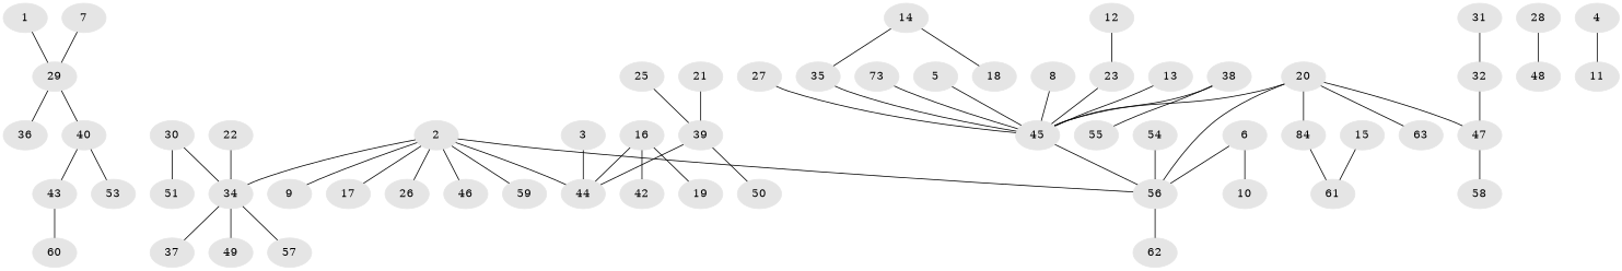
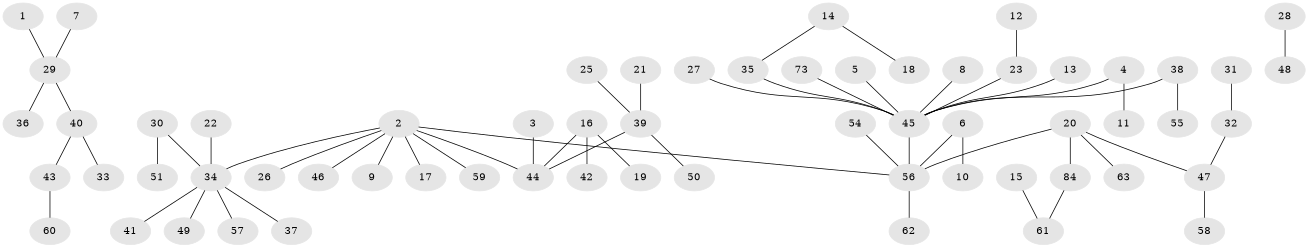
  graph {
    node [color=gray90 style=filled]
    edge [weight=1.0]
    1
    29
    36
    40
    2
    9
    17
    26
    34
    44
    46
    56
    59
    28
    48
    37
+   41
    49
    57
    62
    3
    4
    11
    45
    5
    6
    10
    7
    8
    12
    23
    13
    14
    18
    35
    15
    61
    16
    19
    42
    20
    n42 [label=84]
    47
    63
    58
    21
    39
    50
    22
    25
    27
    43
-   53
+   53 [label=33]
    30
    51
    31
    32
    n58 [label=73]
    38
    55
    60
    54
    1 -- 29
    29 -- 36
    29 -- 40
    40 -- 43
    40 -- 53
    2 -- 9
    2 -- 17
    2 -- 26
    2 -- 34
    2 -- 44
    2 -- 46
    2 -- 56
    2 -- 59
    34 -- 37
+   34 -- 41
    34 -- 49
    34 -- 57
    56 -- 62
    28 -- 48
    3 -- 44
    4 -- 11
-   20 -- 45
+   4 -- 45
    45 -- 56
    5 -- 45
    6 -- 56
    6 -- 10
    7 -- 29
    8 -- 45
    12 -- 23
    23 -- 45
    13 -- 45
    14 -- 18
    14 -- 35
    35 -- 45
    15 -- 61
    16 -- 44
    16 -- 19
    16 -- 42
    20 -- 56
    20 -- n42
    20 -- 47
    20 -- 63
    n42 -- 61
    47 -- 58
    21 -- 39
    39 -- 44
    39 -- 50
    22 -- 34
    25 -- 39
    27 -- 45
    43 -- 60
    30 -- 34
    30 -- 51
    31 -- 32
    32 -- 47
    n58 -- 45
    38 -- 45
    38 -- 55
    54 -- 56
  }
